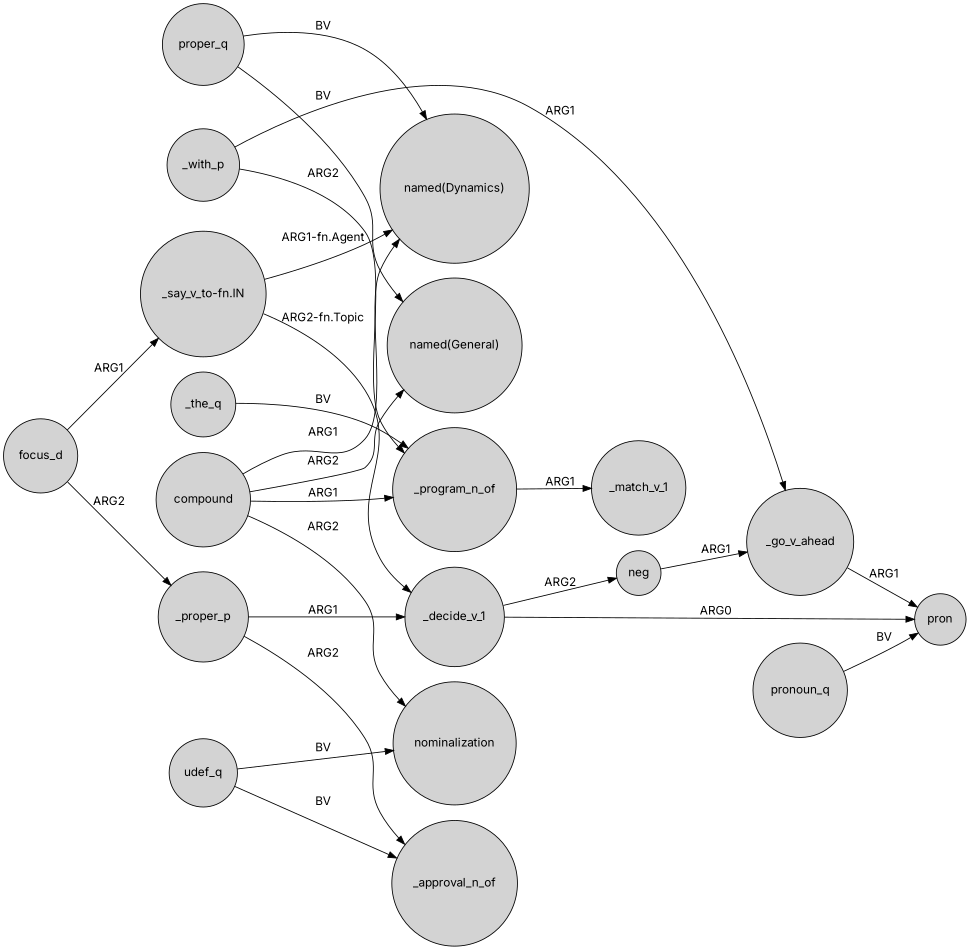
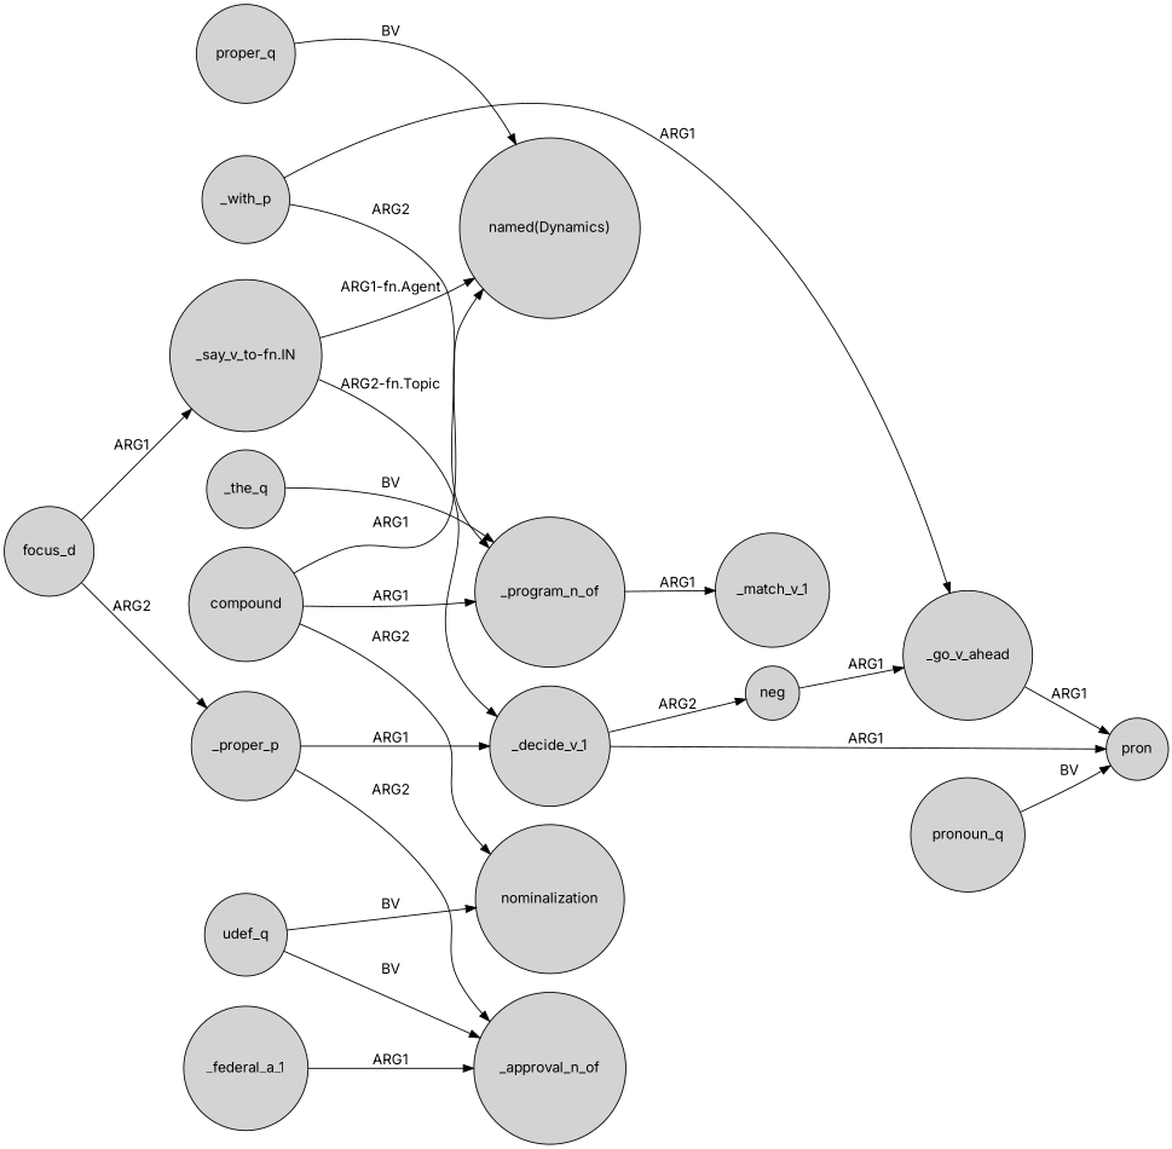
  digraph {
    fontname=Inter
    rankdir=LR
    node [fontname=Inter shape=circle style=filled]
    edge [fontname=Inter]
    proper_q
    "named(Dynamics)"
-   "named(General)"
    _with_p
    _go_v_ahead
    _program_n_of
    pron
    _match_v_1
    "_say_v_to-fn.IN"
    _decide_v_1
    neg
    focus_d
    n13 [label=_proper_p]
    _approval_n_of
    compound
    nominalization
+   _federal_a_1
    pronoun_q
    _the_q
    udef_q
    proper_q -> "named(Dynamics)" [label=BV]
-   proper_q -> "named(General)" [label=BV]
    _with_p -> _go_v_ahead [label=ARG1]
    _with_p -> _program_n_of [label=ARG2]
    _go_v_ahead -> pron [label=ARG1]
    _program_n_of -> _match_v_1 [label=ARG1]
    "_say_v_to-fn.IN" -> "named(Dynamics)" [label="ARG1-fn.Agent"]
    "_say_v_to-fn.IN" -> _decide_v_1 [label="ARG2-fn.Topic"]
-   _decide_v_1 -> pron [label=ARG0]
+   _decide_v_1 -> pron [label=ARG1]
    _decide_v_1 -> neg [label=ARG2]
    neg -> _go_v_ahead [label=ARG1]
    focus_d -> "_say_v_to-fn.IN" [label=ARG1]
    focus_d -> n13 [label=ARG2]
    n13 -> _decide_v_1 [label=ARG1]
    n13 -> _approval_n_of [label=ARG2]
    compound -> "named(Dynamics)" [label=ARG1]
-   compound -> "named(General)" [label=ARG2]
    compound -> _program_n_of [label=ARG1]
    compound -> nominalization [label=ARG2]
+   _federal_a_1 -> _approval_n_of [label=ARG1]
    pronoun_q -> pron [label=BV]
    _the_q -> _program_n_of [label=BV]
    udef_q -> _approval_n_of [label=BV]
    udef_q -> nominalization [label=BV]
  }
